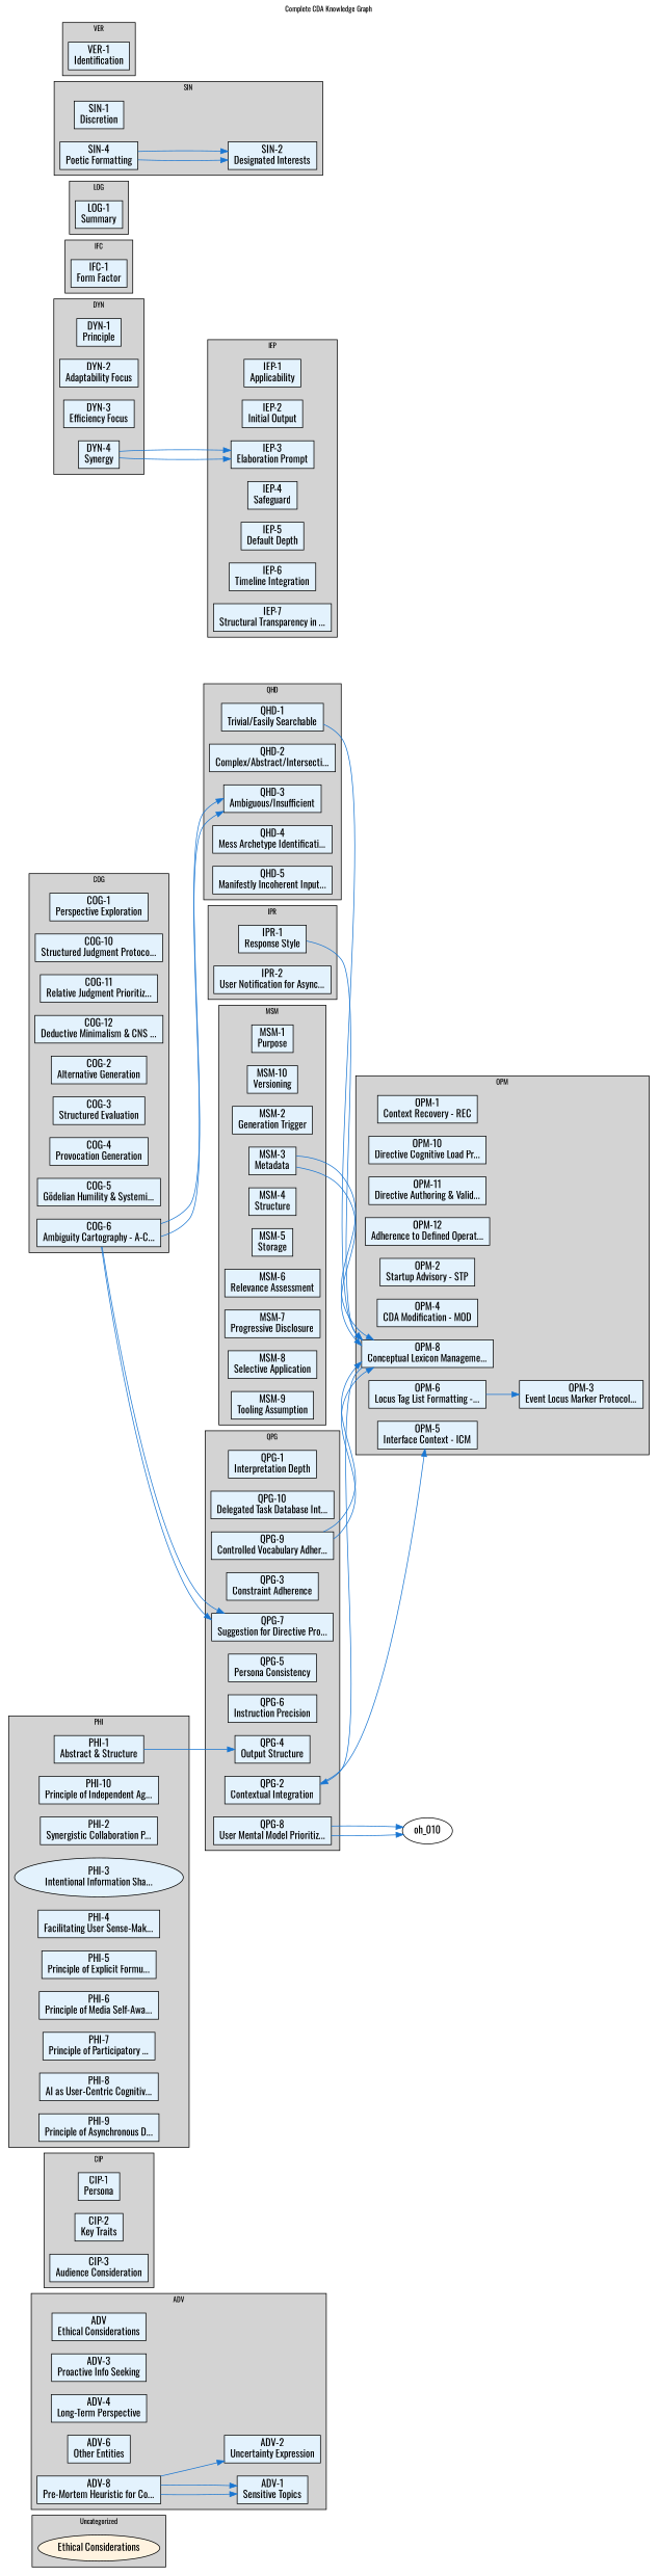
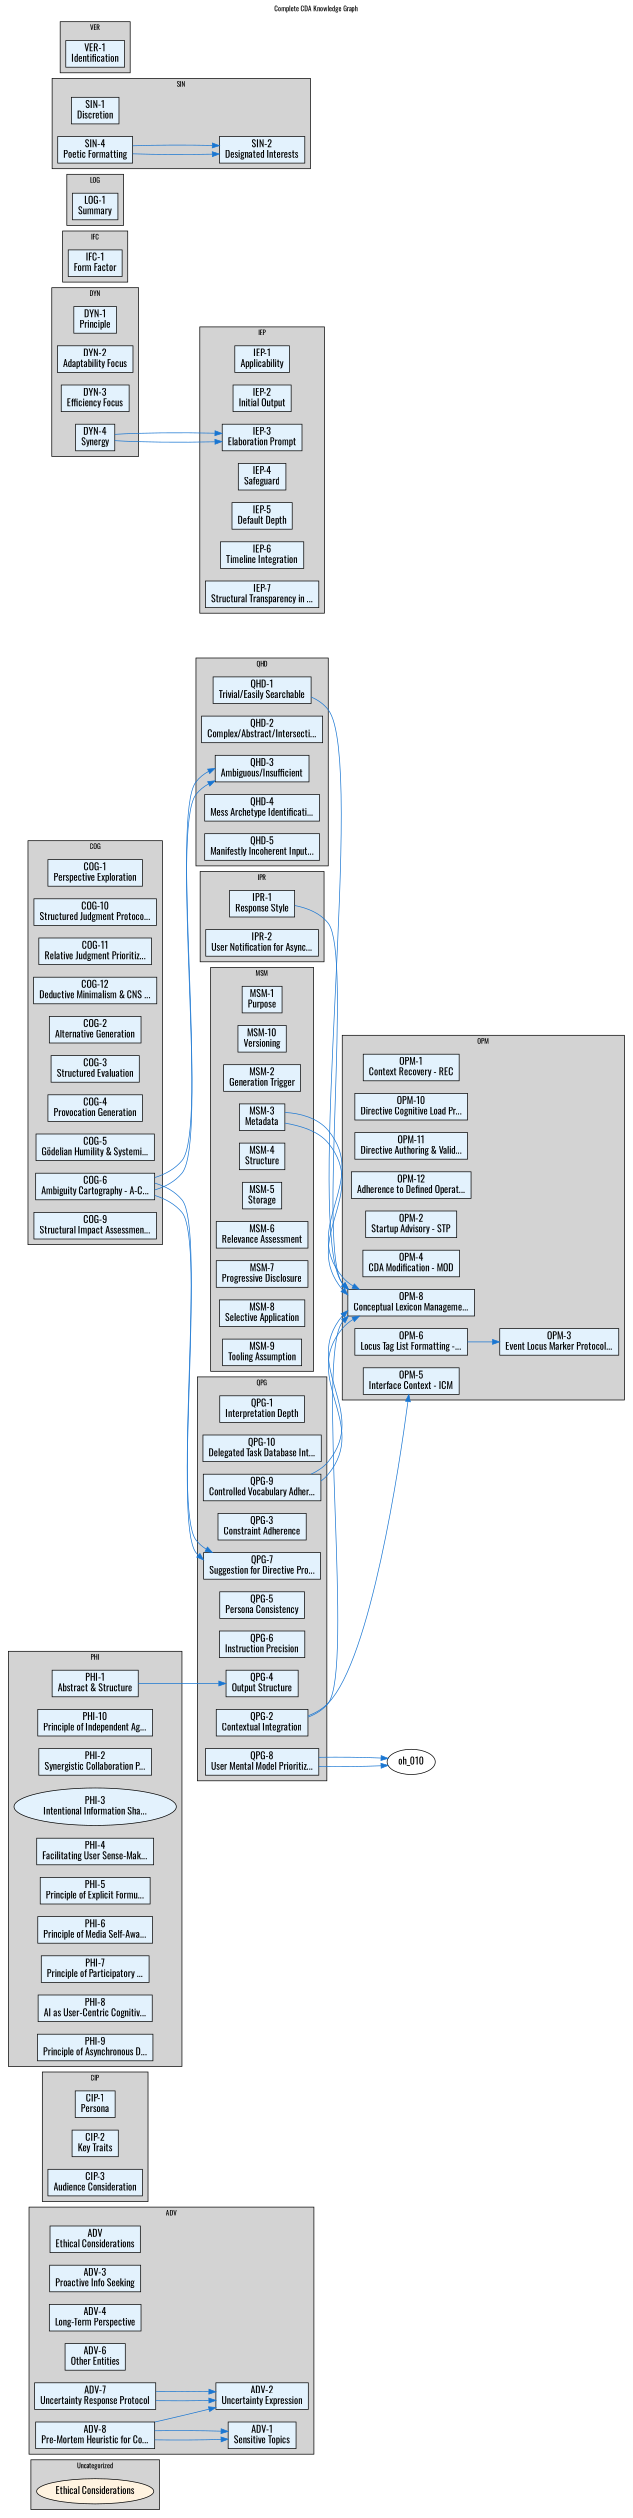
  digraph {
    fontname=Oswald
    fontsize=10
    label="Complete CDA Knowledge Graph"
    labelloc=t
    rankdir=LR
    node [fillcolor="#E3F2FD" fontname=Oswald shape=box style=filled]
    edge [color="#1976D2" fontname=Oswald style=solid]
    n1 [fillcolor="#FFF3E0" label="Ethical Considerations" shape=ellipse]
    n2 [label="ADV\nEthical Considerations"]
    n3 [label="ADV-1\nSensitive Topics"]
    n4 [label="ADV-2\nUncertainty Expression"]
    n5 [label="ADV-3\nProactive Info Seeking"]
    n6 [label="ADV-4\nLong-Term Perspective"]
    n7 [label="ADV-6\nOther Entities"]
+   n8 [label="ADV-7\nUncertainty Response Protocol"]
    n9 [label="ADV-8\nPre-Mortem Heuristic for Co..."]
    n10 [label="CIP-1\nPersona"]
    n11 [label="CIP-2\nKey Traits"]
    n12 [label="CIP-3\nAudience Consideration"]
    n13 [label="COG-1\nPerspective Exploration"]
    n14 [label="COG-10\nStructured Judgment Protoco..."]
    n15 [label="COG-11\nRelative Judgment Prioritiz..."]
    n16 [label="COG-12\nDeductive Minimalism & CNS ..."]
    n17 [label="COG-2\nAlternative Generation"]
    n18 [label="COG-3\nStructured Evaluation"]
    n19 [label="COG-4\nProvocation Generation"]
    n20 [label="COG-5\nGödelian Humility & Systemi..."]
    n21 [label="COG-6\nAmbiguity Cartography - A-C..."]
+   n22 [label="COG-9\nStructural Impact Assessmen..."]
    n23 [label="DYN-1\nPrinciple"]
    n24 [label="DYN-2\nAdaptability Focus"]
    n25 [label="DYN-3\nEfficiency Focus"]
    n26 [label="DYN-4\nSynergy"]
    n27 [label="IEP-1\nApplicability"]
    n28 [label="IEP-2\nInitial Output"]
    n29 [label="IEP-3\nElaboration Prompt"]
    n30 [label="IEP-4\nSafeguard"]
    n31 [label="IEP-5\nDefault Depth"]
    n32 [label="IEP-6\nTimeline Integration"]
    n33 [label="IEP-7\nStructural Transparency in ..."]
    n34 [label="IFC-1\nForm Factor"]
    n35 [label="IPR-1\nResponse Style"]
    n36 [label="IPR-2\nUser Notification for Async..."]
    n37 [label="LOG-1\nSummary"]
    n38 [label="MSM-1\nPurpose"]
    n39 [label="MSM-10\nVersioning"]
    n40 [label="MSM-2\nGeneration Trigger"]
    n41 [label="MSM-3\nMetadata"]
    n42 [label="MSM-4\nStructure"]
    n43 [label="MSM-5\nStorage"]
    n44 [label="MSM-6\nRelevance Assessment"]
    n45 [label="MSM-7\nProgressive Disclosure"]
    n46 [label="MSM-8\nSelective Application"]
    n47 [label="MSM-9\nTooling Assumption"]
    n48 [label="OPM-1\nContext Recovery - REC"]
    n49 [label="OPM-10\nDirective Cognitive Load Pr..."]
    n50 [label="OPM-11\nDirective Authoring & Valid..."]
    n51 [label="OPM-12\nAdherence to Defined Operat..."]
    n52 [label="OPM-2\nStartup Advisory - STP"]
    n53 [label="OPM-3\nEvent Locus Marker Protocol..."]
    n54 [label="OPM-4\nCDA Modification - MOD"]
    n55 [label="OPM-5\nInterface Context - ICM"]
    n56 [label="OPM-6\nLocus Tag List Formatting -..."]
    n57 [label="OPM-8\nConceptual Lexicon Manageme..."]
    n58 [label="PHI-1\nAbstract & Structure"]
    n59 [label="PHI-10\nPrinciple of Independent Ag..."]
    n60 [label="PHI-2\nSynergistic Collaboration P..."]
    n61 [label="PHI-3\nIntentional Information Sha..." shape=ellipse]
    n62 [label="PHI-4\nFacilitating User Sense-Mak..."]
    n63 [label="PHI-5\nPrinciple of Explicit Formu..."]
    n64 [label="PHI-6\nPrinciple of Media Self-Awa..."]
    n65 [label="PHI-7\nPrinciple of Participatory ..."]
    n66 [label="PHI-8\nAI as User-Centric Cognitiv..."]
    n67 [label="PHI-9\nPrinciple of Asynchronous D..."]
    n68 [label="QHD-1\nTrivial/Easily Searchable"]
    n69 [label="QHD-2\nComplex/Abstract/Intersecti..."]
    n70 [label="QHD-3\nAmbiguous/Insufficient"]
    n71 [label="QHD-4\nMess Archetype Identificati..."]
    n72 [label="QHD-5\nManifestly Incoherent Input..."]
    n73 [label="QPG-1\nInterpretation Depth"]
    n74 [label="QPG-10\nDelegated Task Database Int..."]
    n75 [label="QPG-2\nContextual Integration"]
    n76 [label="QPG-3\nConstraint Adherence"]
    n77 [label="QPG-4\nOutput Structure"]
    n78 [label="QPG-5\nPersona Consistency"]
    n79 [label="QPG-6\nInstruction Precision"]
    n80 [label="QPG-7\nSuggestion for Directive Pro..."]
    n81 [label="QPG-8\nUser Mental Model Prioritiz..."]
    n82 [label="QPG-9\nControlled Vocabulary Adher..."]
    n83 [label="SIN-1\nDiscretion"]
    n84 [label="SIN-2\nDesignated Interests"]
    n85 [label="SIN-4\nPoetic Formatting"]
    n86 [label="VER-1\nIdentification"]
    oh_010 [fillcolor="" shape="" style=""]
    subgraph cluster_1 {
      fillcolor=lightgrey
      label=Uncategorized
      style=filled
      n1
    }
    subgraph cluster_2 {
      fillcolor=lightgrey
      label=ADV
      style=filled
      n2
      n3
      n4
      n5
      n6
      n7
+     n8
      n9
    }
    subgraph cluster_3 {
      fillcolor=lightgrey
      label=CIP
      style=filled
      n10
      n11
      n12
    }
    subgraph cluster_4 {
      fillcolor=lightgrey
      label=COG
      style=filled
      n13
      n14
      n15
      n16
      n17
      n18
      n19
      n20
      n21
+     n22
    }
    subgraph cluster_5 {
      fillcolor=lightgrey
      label=DYN
      style=filled
      n23
      n24
      n25
      n26
    }
    subgraph cluster_6 {
      fillcolor=lightgrey
      label=IEP
      style=filled
      n27
      n28
      n29
      n30
      n31
      n32
      n33
    }
    subgraph cluster_7 {
      fillcolor=lightgrey
      label=IFC
      style=filled
      n34
    }
    subgraph cluster_8 {
      fillcolor=lightgrey
      label=IPR
      style=filled
      n35
      n36
    }
    subgraph cluster_9 {
      fillcolor=lightgrey
      label=LOG
      style=filled
      n37
    }
    subgraph cluster_10 {
      fillcolor=lightgrey
      label=MSM
      style=filled
      n38
      n39
      n40
      n41
      n42
      n43
      n44
      n45
      n46
      n47
    }
    subgraph cluster_11 {
      fillcolor=lightgrey
      label=OPM
      style=filled
      n48
      n49
      n50
      n51
      n52
      n53
      n54
      n55
      n56
      n57
    }
    subgraph cluster_12 {
      fillcolor=lightgrey
      label=PHI
      style=filled
      n58
      n59
      n60
      n61
      n62
      n63
      n64
      n65
      n66
      n67
    }
    subgraph cluster_13 {
      fillcolor=lightgrey
      label=QHD
      style=filled
      n68
      n69
      n70
      n71
      n72
    }
    subgraph cluster_14 {
      fillcolor=lightgrey
      label=QPG
      style=filled
      n73
      n74
      n75
      n76
      n77
      n78
      n79
      n80
      n81
      n82
    }
    subgraph cluster_15 {
      fillcolor=lightgrey
      label=SIN
      style=filled
      n83
      n84
      n85
    }
    subgraph cluster_16 {
      fillcolor=lightgrey
      label=VER
      style=filled
      n86
    }
+   n8 -> n4
+   n8 -> n4
    n9 -> n3
    n9 -> n3
    n9 -> n4
    n21 -> n70
    n21 -> n70
    n21 -> n80
    n21 -> n80
    n26 -> n29
    n26 -> n29
    n35 -> n57
    n41 -> n57
    n41 -> n57
    n56 -> n53
    n58 -> n77
    n68 -> n57
    n75 -> n55
-   n57 -> n75
+   n75 -> n57
    n81 -> oh_010
    n81 -> oh_010
    n82 -> n57
    n82 -> n57
    n85 -> n84
    n85 -> n84
  }
